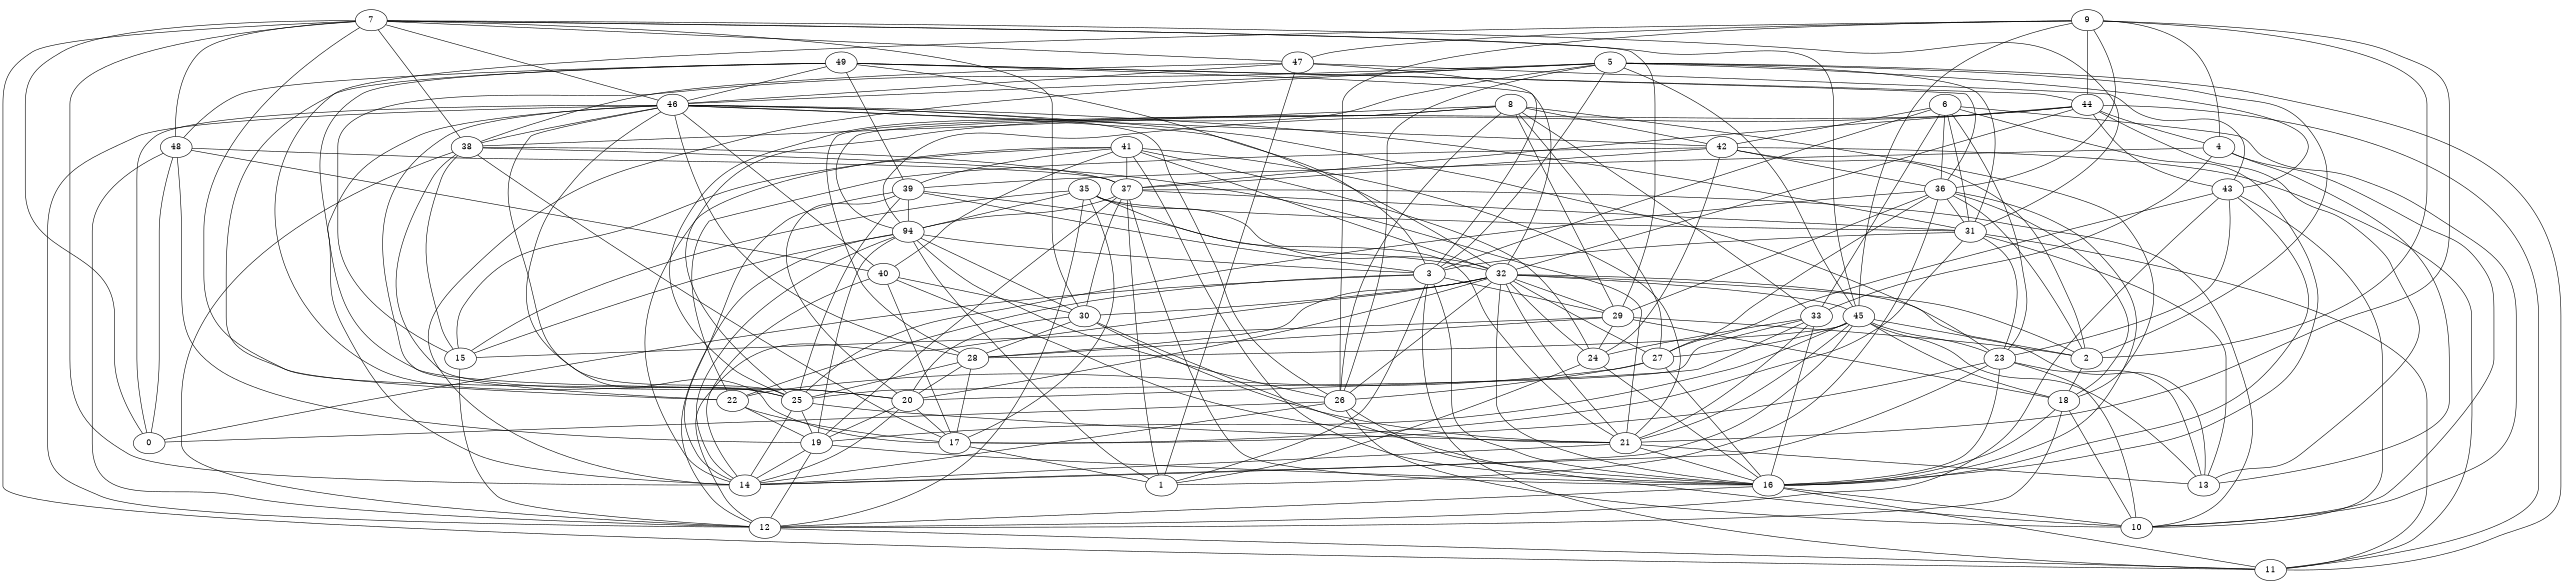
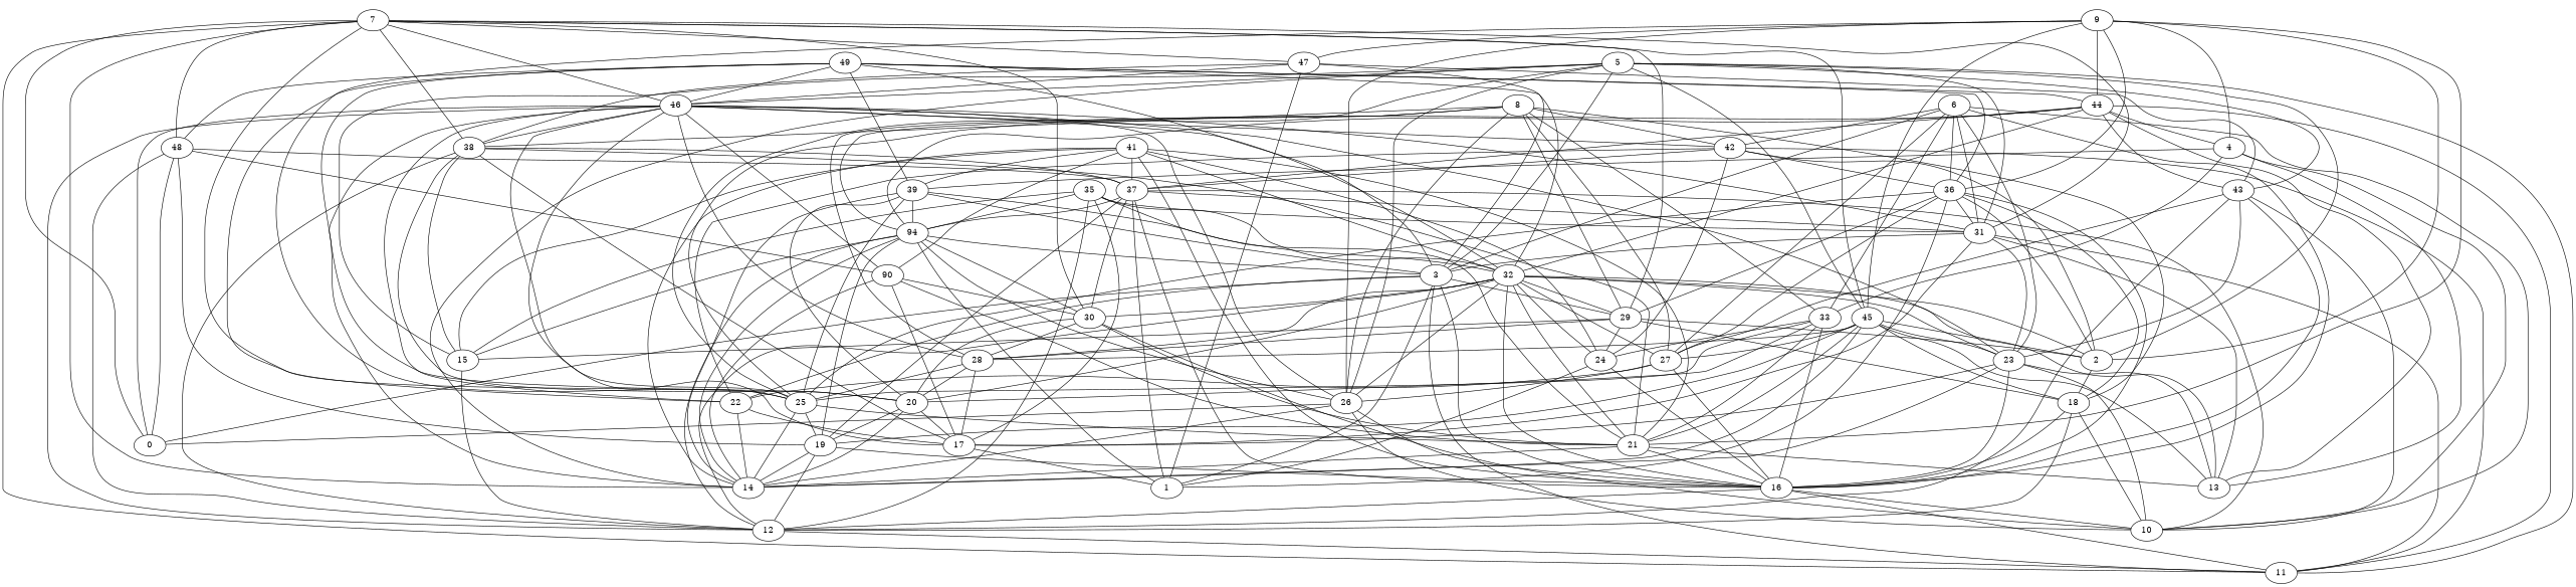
  digraph {
    edge [color=black dir=none]
    43
    16
    27
    23
    10
    12
    11
    26
    22
    5
    14
    45
    3
    31
    46
    25
    2
    18
    15
    21
    28
    19
    13
    1
    0
    29
    6
    36
    33
    42
    17
    30
    20
    37
    n35 [label=94]
-   40
+   40 [label=90]
    38
    32
    9
    4
    44
    47
    39
    35
    24
    48
    41
    8
    7
    49
    subgraph sub_1 {
      43
      16
      27
      23
      10
      12
      11
      26
      22
      5
      14
      45
      3
      31
      46
      25
      2
      18
      15
      21
      28
      19
      13
      1
      0
      29
      6
      36
      33
      42
      17
      30
      20
      37
      n35
      40
      38
      32
      9
      4
      44
      47
      39
      35
      24
      48
      41
      8
      7
      49
    }
    43 -> 16
    43 -> 27
    43 -> 23
    43 -> 10
    43 -> 12
    16 -> 10
    16 -> 12
    16 -> 11
    27 -> 16
    27 -> 26
    27 -> 22
    23 -> 16
    23 -> 10
    23 -> 14
    23 -> 13
    23 -> 17
    12 -> 11
    26 -> 16
    26 -> 10
    26 -> 14
    26 -> 0
-   22 -> 19
+   22 -> 14
    22 -> 17
    5 -> 43
    5 -> 11
    5 -> 26
    5 -> 14
    5 -> 45
    5 -> 3
    5 -> 31
    5 -> 46
    5 -> 25
    5 -> 2
    5 -> 15
    45 -> 27
    45 -> 23
    45 -> 14
    45 -> 2
    45 -> 18
    45 -> 21
    45 -> 28
    45 -> 19
    45 -> 13
    3 -> 16
    3 -> 11
    3 -> 22
    3 -> 1
    3 -> 0
    3 -> 29
    31 -> 23
    31 -> 11
    31 -> 3
    31 -> 13
    31 -> 17
    46 -> 23
    46 -> 12
    46 -> 26
    46 -> 22
    46 -> 14
    46 -> 31
    46 -> 25
    46 -> 28
    46 -> 0
    46 -> 42
    46 -> 17
    46 -> 40
    46 -> 38
    46 -> 32
    25 -> 14
    25 -> 21
    25 -> 19
    2 -> 18
    18 -> 16
    18 -> 10
    18 -> 12
    15 -> 12
    21 -> 16
    21 -> 14
    21 -> 13
    28 -> 25
    28 -> 17
    28 -> 20
    19 -> 16
    19 -> 12
    19 -> 14
    29 -> 2
    29 -> 18
    29 -> 15
    29 -> 28
    29 -> 24
    6 -> 16
+   6 -> 27
    6 -> 23
    6 -> 10
    6 -> 3
    6 -> 31
    6 -> 36
    6 -> 33
    6 -> 42
    36 -> 16
    36 -> 27
    36 -> 31
    36 -> 25
    36 -> 2
    36 -> 18
    36 -> 1
    36 -> 29
    33 -> 16
    33 -> 25
    33 -> 21
    33 -> 20
    33 -> 24
    42 -> 11
    42 -> 22
    42 -> 2
    42 -> 36
    42 -> 37
    42 -> 24
    17 -> 1
    30 -> 10
    30 -> 21
    30 -> 28
    30 -> 20
    20 -> 14
    20 -> 19
    20 -> 17
    37 -> 16
    37 -> 10
    37 -> 31
    37 -> 19
    37 -> 1
    37 -> 30
    37 -> n35
    n35 -> 12
    n35 -> 26
    n35 -> 14
    n35 -> 3
    n35 -> 15
    n35 -> 19
    n35 -> 1
    n35 -> 30
    40 -> 14
    40 -> 21
    40 -> 17
    40 -> 30
    38 -> 12
    38 -> 15
    38 -> 21
    38 -> 17
    38 -> 20
    38 -> 37
    32 -> 16
    32 -> 27
-   32 -> 45
+   32 -> 23
    32 -> 12
    32 -> 26
    32 -> 2
    32 -> 21
    32 -> 28
    32 -> 13
    32 -> 29
    32 -> 30
    32 -> 20
    32 -> 24
    9 -> 26
    9 -> 45
    9 -> 25
    9 -> 2
    9 -> 21
    9 -> 36
    9 -> 4
    9 -> 44
    9 -> 47
    4 -> 10
    4 -> 13
    4 -> 33
    4 -> 39
    44 -> 43
    44 -> 11
    44 -> 25
    44 -> 13
    44 -> 37
    44 -> n35
    44 -> 32
    44 -> 4
    47 -> 43
    47 -> 3
    47 -> 46
    47 -> 1
    47 -> 38
    39 -> 14
    39 -> 3
    39 -> 25
    39 -> 20
    39 -> n35
    39 -> 32
    35 -> 12
    35 -> 31
    35 -> 15
    35 -> 21
    35 -> 17
    35 -> n35
    35 -> 32
    24 -> 16
    24 -> 1
    48 -> 12
    48 -> 19
    48 -> 0
    48 -> 37
    48 -> 40
    41 -> 16
    41 -> 14
    41 -> 15
    41 -> 21
    41 -> 37
    41 -> 40
    41 -> 32
    41 -> 39
    41 -> 24
    8 -> 27
    8 -> 26
    8 -> 18
    8 -> 28
    8 -> 29
    8 -> 33
    8 -> 42
    8 -> n35
    8 -> 38
    7 -> 11
    7 -> 14
    7 -> 45
    7 -> 31
    7 -> 46
    7 -> 25
    7 -> 0
    7 -> 29
    7 -> 30
    7 -> 38
    7 -> 47
    7 -> 48
    49 -> 22
    49 -> 3
    49 -> 46
    49 -> 36
    49 -> 20
    49 -> 32
    49 -> 44
    49 -> 39
    49 -> 48
  }
